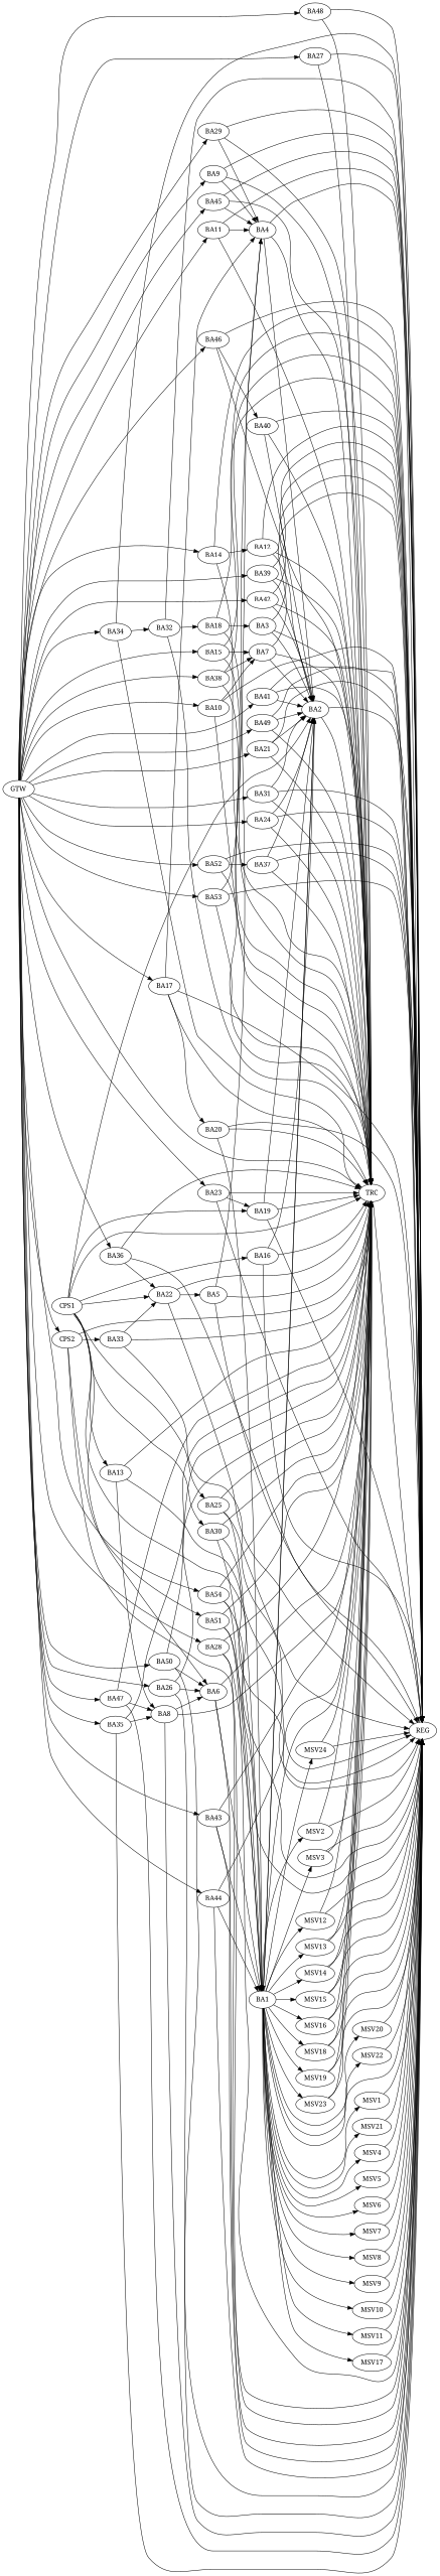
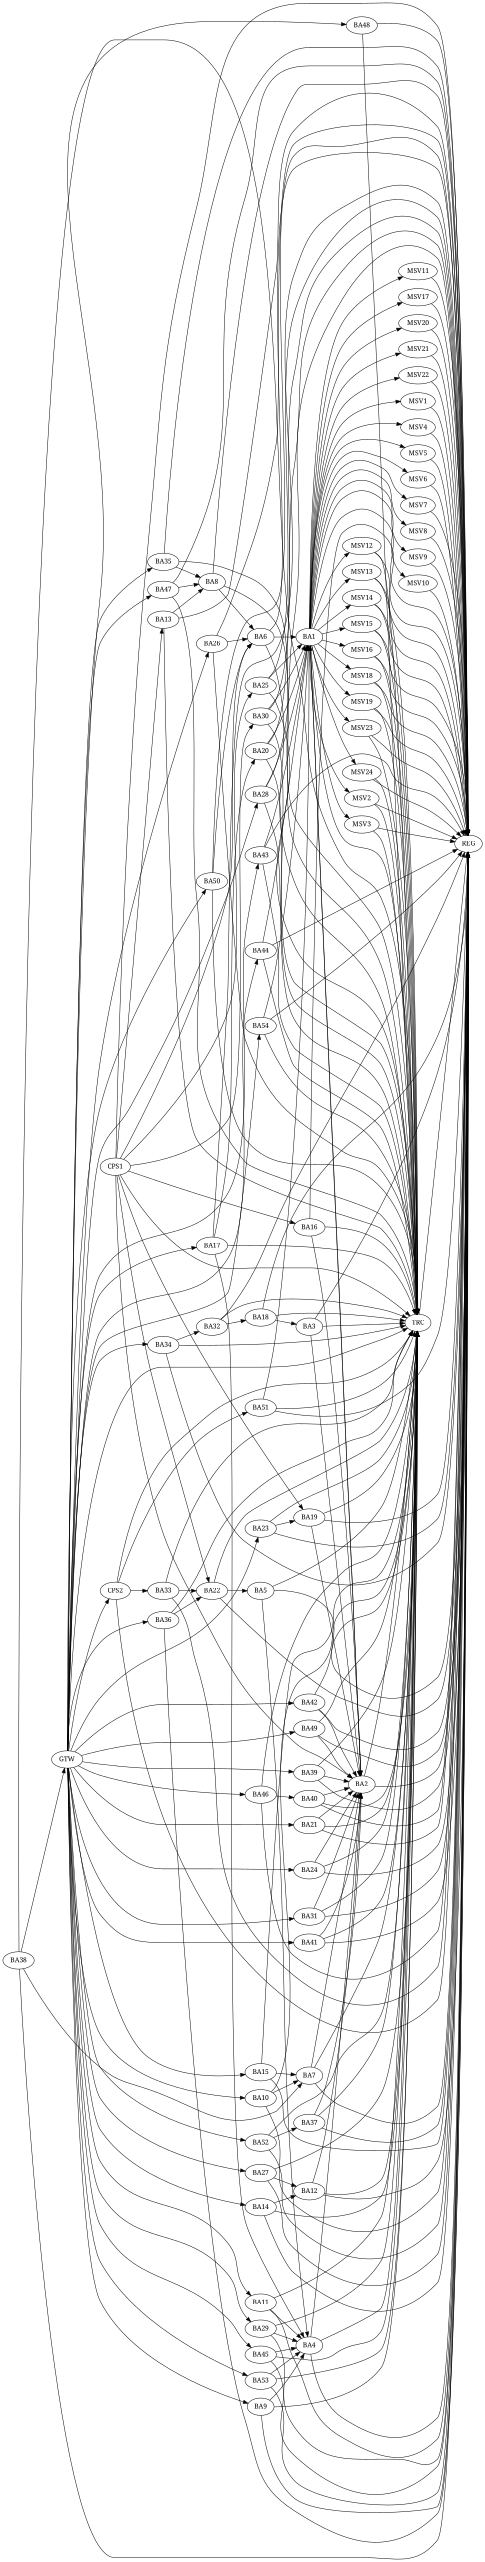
  strict digraph {
    fontname="Noto Serif"
    rankdir=LR
    node [fontname="Noto Serif"]
    edge [fontname="Noto Serif"]
    n1 [label=BA1]
    n2 [label=BA2]
    n3 [label=REG]
    n4 [label=TRC]
    n5 [label=MSV1]
    n6 [label=MSV2]
    n7 [label=MSV3]
    n8 [label=MSV4]
    n9 [label=MSV5]
    n10 [label=MSV6]
    n11 [label=MSV7]
    n12 [label=MSV8]
    n13 [label=MSV9]
    n14 [label=MSV10]
    n15 [label=MSV11]
    n16 [label=MSV12]
    n17 [label=MSV13]
    n18 [label=MSV14]
    n19 [label=MSV15]
    n20 [label=MSV16]
    n21 [label=MSV17]
    n22 [label=MSV18]
    n23 [label=MSV19]
    n24 [label=MSV20]
    n25 [label=MSV21]
    n26 [label=MSV22]
    n27 [label=MSV23]
    n28 [label=MSV24]
    n29 [label=BA3]
    n30 [label=BA4]
    n31 [label=BA5]
    n32 [label=BA6]
    n33 [label=BA7]
    n34 [label=BA8]
    n35 [label=BA9]
    n36 [label=BA10]
    n37 [label=BA11]
    n38 [label=BA12]
    n39 [label=BA13]
    n40 [label=BA14]
    n41 [label=BA15]
    n42 [label=BA16]
    n43 [label=BA17]
    n44 [label=BA20]
    n45 [label=BA18]
    n46 [label=BA19]
    n47 [label=BA21]
    n48 [label=BA22]
    n49 [label=BA23]
    n50 [label=BA24]
    n51 [label=BA25]
    n52 [label=BA26]
    n53 [label=BA27]
    n54 [label=BA28]
    n55 [label=BA29]
    n56 [label=BA30]
    n57 [label=BA31]
    n58 [label=BA32]
    n59 [label=BA33]
    n60 [label=BA34]
    n61 [label=BA35]
    n62 [label=BA36]
    n63 [label=BA37]
    n64 [label=BA38]
    n65 [label=BA39]
    n66 [label=BA40]
    n67 [label=BA41]
    n68 [label=BA42]
    n69 [label=BA43]
    n70 [label=BA44]
    n71 [label=BA45]
    n72 [label=BA46]
    n73 [label=BA47]
    n74 [label=BA48]
    n75 [label=BA49]
    n76 [label=BA50]
    n77 [label=BA51]
    n78 [label=BA52]
    n79 [label=BA53]
    n80 [label=BA54]
    n81 [label=CPS1]
    n82 [label=CPS2]
    n83 [label=GTW]
    n1 -> n2
    n1 -> n3
    n1 -> n4
    n1 -> n5
    n1 -> n6
    n1 -> n7
    n1 -> n8
    n1 -> n9
    n1 -> n10
    n1 -> n11
    n1 -> n12
    n1 -> n13
    n1 -> n14
    n1 -> n15
    n1 -> n16
    n1 -> n17
    n1 -> n18
    n1 -> n19
    n1 -> n20
    n1 -> n21
    n1 -> n22
    n1 -> n23
    n1 -> n24
    n1 -> n25
    n1 -> n26
    n1 -> n27
    n1 -> n28
    n2 -> n1
    n2 -> n3
    n2 -> n4
    n4 -> n3
    n5 -> n3
    n6 -> n3
    n6 -> n4
    n7 -> n3
    n7 -> n4
    n8 -> n3
    n9 -> n3
    n10 -> n3
    n11 -> n3
    n12 -> n3
    n13 -> n3
    n14 -> n3
    n15 -> n3
    n16 -> n3
    n16 -> n4
    n17 -> n3
    n17 -> n4
    n18 -> n3
    n18 -> n4
    n19 -> n3
    n19 -> n4
    n20 -> n3
    n20 -> n4
    n21 -> n3
    n22 -> n3
    n22 -> n4
    n23 -> n3
    n23 -> n4
    n24 -> n3
    n25 -> n3
    n26 -> n3
    n27 -> n3
    n27 -> n4
    n28 -> n3
    n28 -> n4
    n29 -> n2
    n29 -> n3
    n29 -> n4
    n30 -> n2
    n30 -> n3
    n30 -> n4
    n31 -> n3
    n31 -> n4
    n31 -> n30
    n32 -> n1
    n32 -> n3
    n32 -> n4
    n33 -> n2
    n33 -> n3
    n33 -> n4
    n34 -> n3
    n34 -> n4
    n34 -> n32
    n35 -> n3
    n35 -> n4
    n35 -> n30
    n36 -> n3
    n36 -> n4
    n36 -> n33
    n37 -> n3
    n37 -> n4
    n37 -> n30
    n38 -> n2
    n38 -> n3
    n38 -> n4
    n39 -> n3
    n39 -> n4
    n39 -> n34
    n40 -> n3
    n40 -> n4
    n40 -> n38
    n41 -> n3
    n41 -> n4
    n41 -> n33
    n42 -> n2
    n42 -> n3
    n42 -> n4
    n43 -> n3
    n43 -> n4
    n43 -> n30
    n43 -> n44
    n44 -> n1
    n44 -> n3
    n44 -> n4
    n45 -> n3
    n45 -> n4
    n45 -> n29
    n46 -> n2
    n46 -> n3
    n46 -> n4
    n47 -> n2
    n47 -> n3
    n47 -> n4
    n48 -> n3
    n48 -> n4
    n48 -> n31
    n49 -> n3
    n49 -> n4
    n49 -> n46
    n50 -> n2
    n50 -> n3
    n50 -> n4
    n51 -> n1
    n51 -> n3
    n51 -> n4
    n52 -> n3
    n52 -> n4
    n52 -> n32
    n53 -> n3
    n53 -> n4
+   n53 -> n38
    n54 -> n1
    n54 -> n3
    n54 -> n4
    n55 -> n3
    n55 -> n4
    n55 -> n30
    n56 -> n1
    n56 -> n3
    n56 -> n4
    n57 -> n2
    n57 -> n3
    n57 -> n4
    n58 -> n3
    n58 -> n4
    n58 -> n45
    n59 -> n3
    n59 -> n4
    n59 -> n48
    n60 -> n3
    n60 -> n4
    n60 -> n58
    n61 -> n3
    n61 -> n4
    n61 -> n34
    n62 -> n3
    n62 -> n4
    n62 -> n48
    n63 -> n2
    n63 -> n3
    n63 -> n4
    n64 -> n3
    n64 -> n4
    n64 -> n33
    n65 -> n2
    n65 -> n3
    n65 -> n4
    n66 -> n2
    n66 -> n3
    n66 -> n4
    n67 -> n2
    n67 -> n3
    n67 -> n4
    n68 -> n2
    n68 -> n3
    n68 -> n4
    n69 -> n1
    n69 -> n3
    n69 -> n4
    n70 -> n1
    n70 -> n3
    n70 -> n4
    n71 -> n3
    n71 -> n4
    n71 -> n30
    n72 -> n3
    n72 -> n4
    n72 -> n66
    n73 -> n3
    n73 -> n4
    n73 -> n34
    n74 -> n3
    n74 -> n4
    n75 -> n2
    n75 -> n3
    n75 -> n4
    n76 -> n3
    n76 -> n4
    n76 -> n32
    n77 -> n1
    n77 -> n3
    n77 -> n4
    n78 -> n3
    n78 -> n4
    n78 -> n63
    n79 -> n3
    n79 -> n4
    n79 -> n30
    n80 -> n1
    n80 -> n3
    n80 -> n4
    n81 -> n2
    n81 -> n3
    n81 -> n4
    n81 -> n32
    n81 -> n39
    n81 -> n42
    n81 -> n46
    n81 -> n48
    n81 -> n51
    n81 -> n56
    n82 -> n3
    n82 -> n4
    n82 -> n59
    n82 -> n77
    n83 -> n4
    n83 -> n35
    n83 -> n36
    n83 -> n37
    n83 -> n40
    n83 -> n41
    n83 -> n43
    n83 -> n47
    n83 -> n49
    n83 -> n50
    n83 -> n52
    n83 -> n53
    n83 -> n54
    n83 -> n55
    n83 -> n57
    n83 -> n60
    n83 -> n61
    n83 -> n62
-   n83 -> n64
+   n64 -> n83
    n83 -> n65
    n83 -> n67
    n83 -> n68
    n83 -> n69
    n83 -> n70
    n83 -> n71
    n83 -> n72
    n83 -> n73
    n83 -> n74
    n83 -> n75
    n83 -> n76
    n83 -> n78
    n83 -> n79
    n83 -> n80
    n83 -> n82
  }
